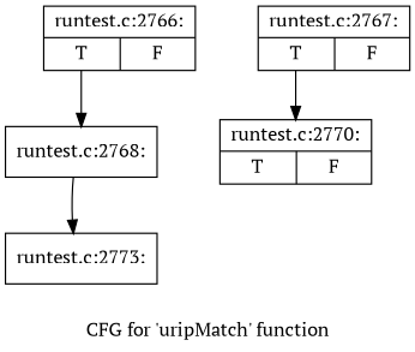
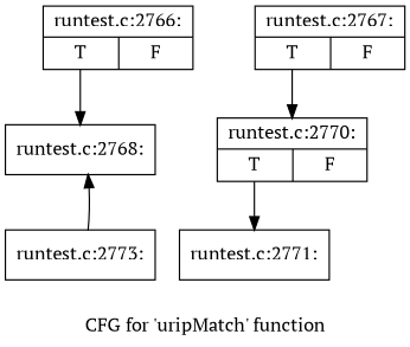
  digraph {
    fontname="PT Serif"
    label="CFG for 'uripMatch' function"
    node [fontname="PT Serif" shape=record]
    edge [fontname="PT Serif" tailport=s0]
    n1 [label="{runtest.c:2766:|{<s0>T|<s1>F}}"]
    n2 [label="{runtest.c:2768:}"]
    n3 [label="{runtest.c:2773:}"]
    n4 [label="{runtest.c:2767:|{<s0>T|<s1>F}}"]
    n5 [label="{runtest.c:2770:|{<s0>T|<s1>F}}"]
+   n6 [label="{runtest.c:2771:}"]
    n1 -> n2
-   n2 -> n3 [tailport=""]
+   n3 -> n2 [tailport=""]
    n4 -> n5
+   n5 -> n6
  }
